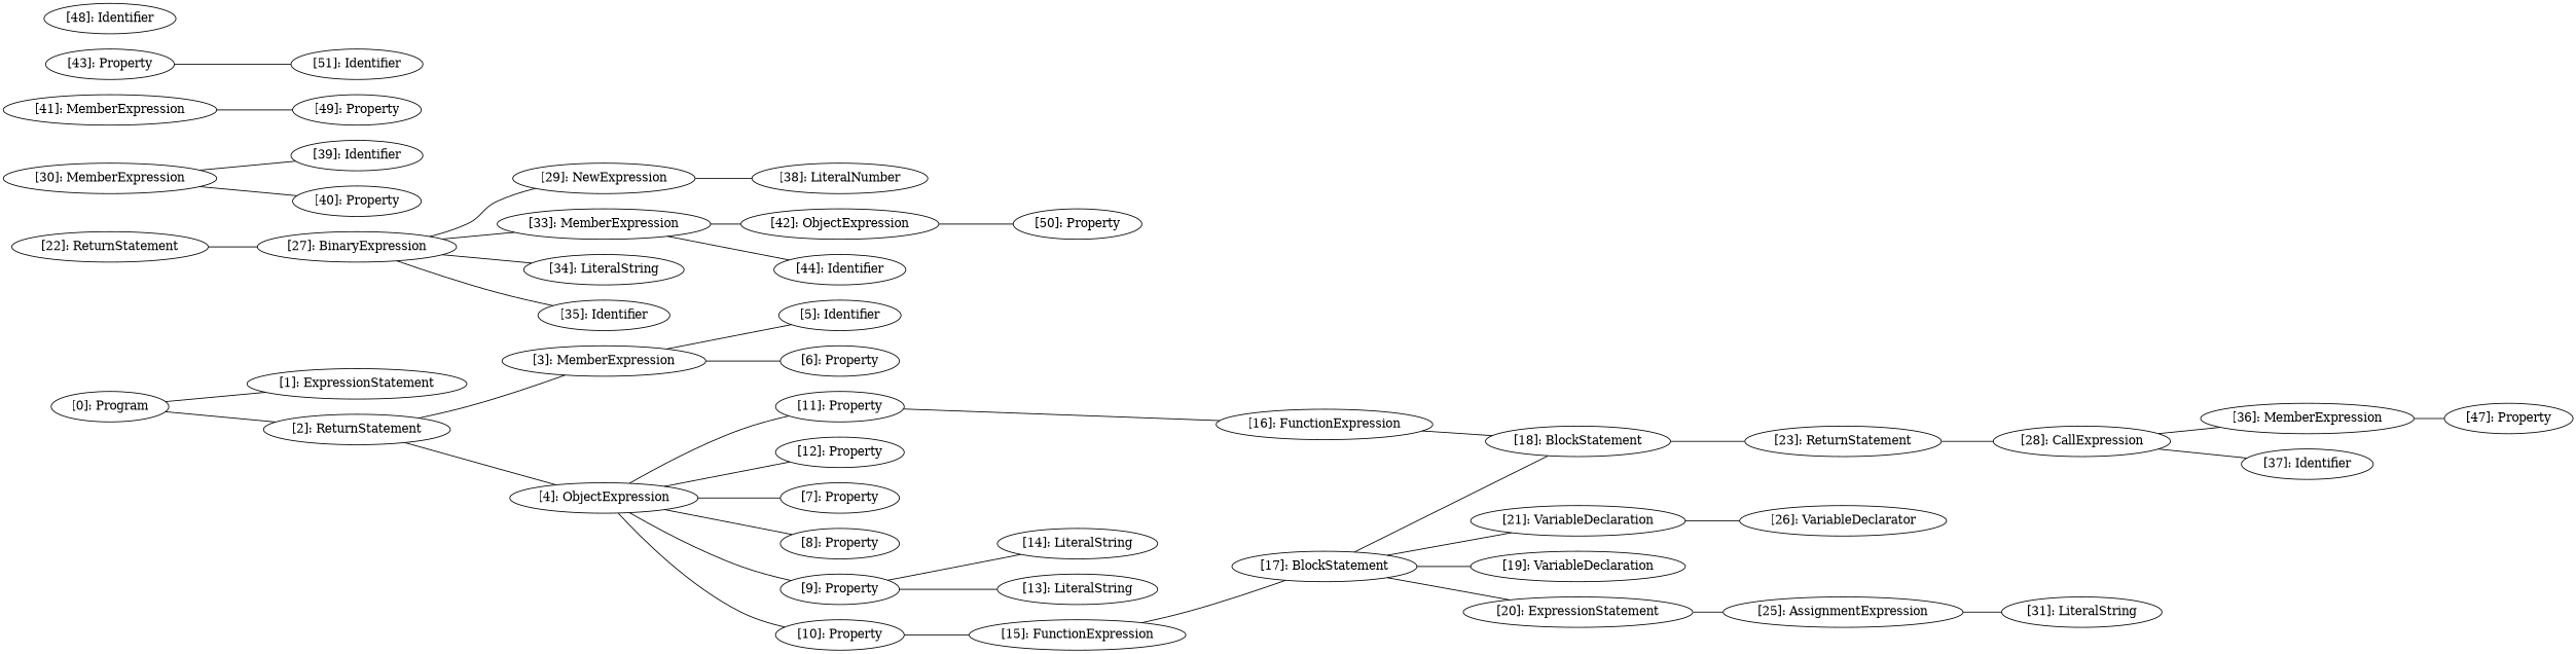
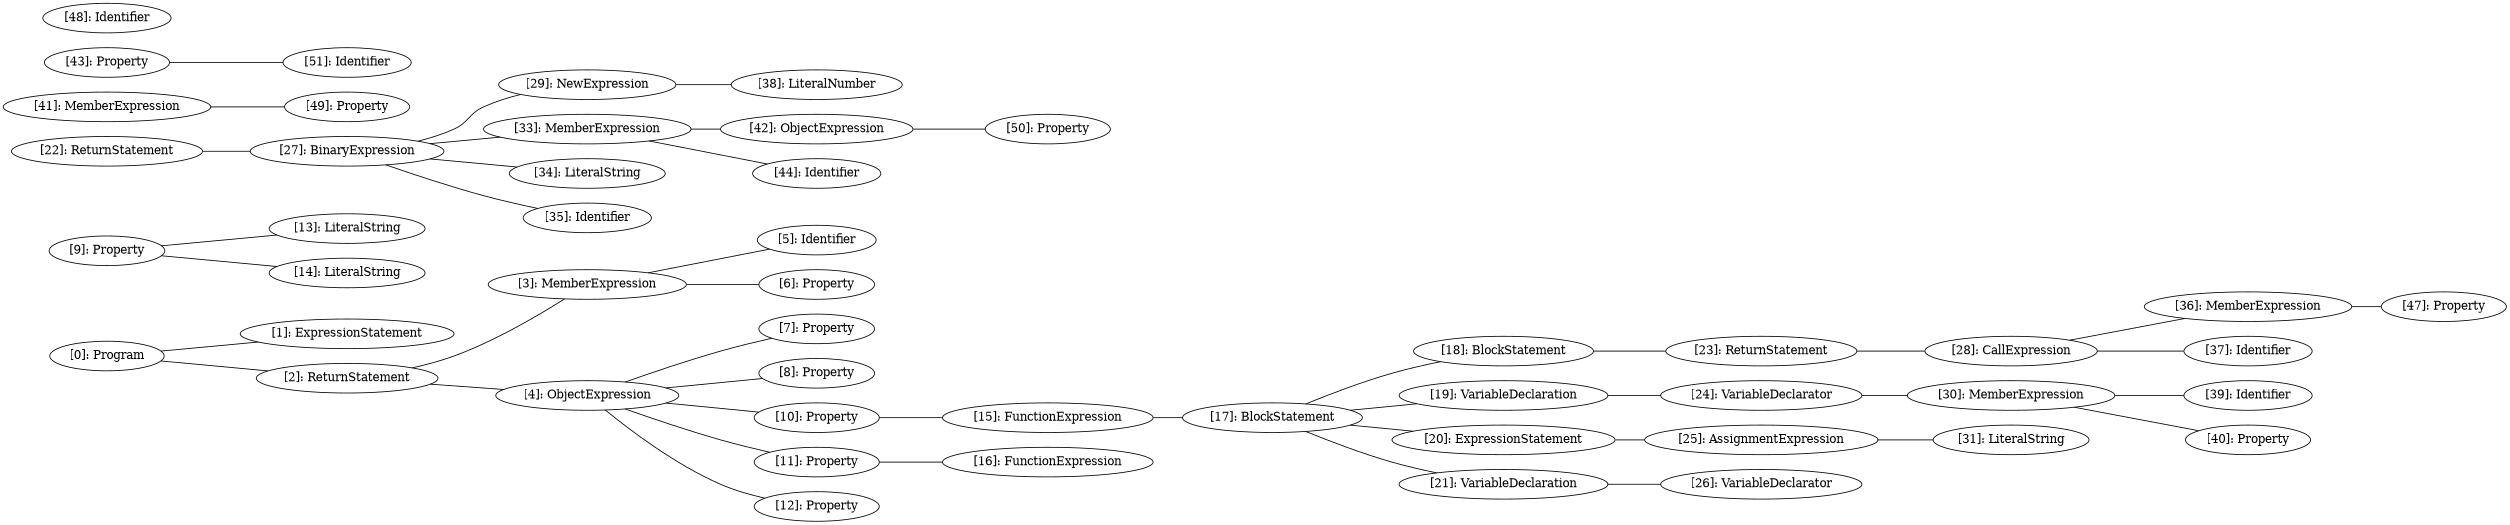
  graph {
    rankdir=LR
    n1 [label="[0]: Program"]
    n2 [label="[1]: ExpressionStatement"]
    n3 [label="[2]: ReturnStatement"]
    n4 [label="[3]: MemberExpression"]
    n5 [label="[4]: ObjectExpression"]
    n6 [label="[5]: Identifier"]
    n7 [label="[6]: Property"]
    n8 [label="[7]: Property"]
    n9 [label="[8]: Property"]
    n10 [label="[9]: Property"]
    n11 [label="[10]: Property"]
    n12 [label="[11]: Property"]
    n13 [label="[12]: Property"]
    n14 [label="[13]: LiteralString"]
    n15 [label="[14]: LiteralString"]
    n16 [label="[15]: FunctionExpression"]
    n17 [label="[16]: FunctionExpression"]
    n18 [label="[17]: BlockStatement"]
    n19 [label="[18]: BlockStatement"]
    n20 [label="[19]: VariableDeclaration"]
    n21 [label="[20]: ExpressionStatement"]
    n22 [label="[21]: VariableDeclaration"]
    n23 [label="[23]: ReturnStatement"]
+   n24 [label="[24]: VariableDeclarator"]
    n25 [label="[25]: AssignmentExpression"]
    n26 [label="[26]: VariableDeclarator"]
    n27 [label="[22]: ReturnStatement"]
    n28 [label="[27]: BinaryExpression"]
    n29 [label="[28]: CallExpression"]
    n30 [label="[30]: MemberExpression"]
    n31 [label="[31]: LiteralString"]
    n32 [label="[29]: NewExpression"]
    n33 [label="[33]: MemberExpression"]
    n34 [label="[34]: LiteralString"]
    n35 [label="[35]: Identifier"]
    n36 [label="[36]: MemberExpression"]
    n37 [label="[37]: Identifier"]
    n38 [label="[38]: LiteralNumber"]
    n39 [label="[39]: Identifier"]
    n40 [label="[40]: Property"]
    n41 [label="[42]: ObjectExpression"]
    n42 [label="[44]: Identifier"]
    n43 [label="[47]: Property"]
    n44 [label="[41]: MemberExpression"]
    n45 [label="[49]: Property"]
    n46 [label="[50]: Property"]
    n47 [label="[43]: Property"]
    n48 [label="[51]: Identifier"]
    n49 [label="[48]: Identifier"]
    n1 -- n2
    n1 -- n3
    n3 -- n4
    n3 -- n5
    n4 -- n6
    n4 -- n7
    n5 -- n8
    n5 -- n9
-   n5 -- n10
    n5 -- n11
    n5 -- n12
    n5 -- n13
    n10 -- n14
    n10 -- n15
    n11 -- n16
    n12 -- n17
    n16 -- n18
-   n17 -- n19
    n18 -- n19
    n18 -- n20
    n18 -- n21
    n18 -- n22
    n19 -- n23
+   n20 -- n24
    n21 -- n25
    n22 -- n26
    n23 -- n29
+   n24 -- n30
    n25 -- n31
    n27 -- n28
    n28 -- n32
    n28 -- n33
    n28 -- n34
    n28 -- n35
    n29 -- n36
    n29 -- n37
    n30 -- n39
    n30 -- n40
    n32 -- n38
    n33 -- n41
    n33 -- n42
    n36 -- n43
    n41 -- n46
    n44 -- n45
    n47 -- n48
  }
